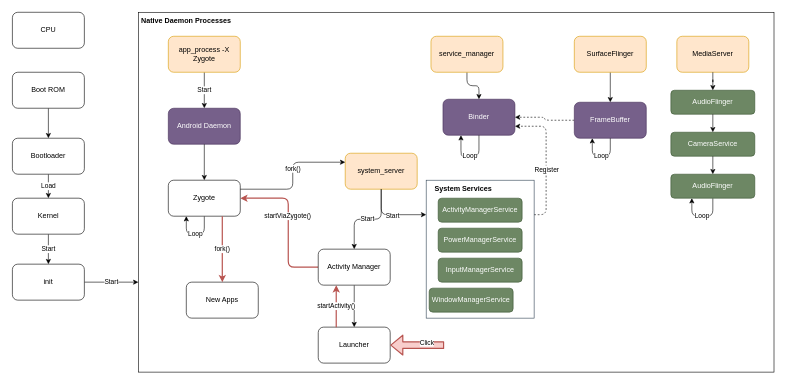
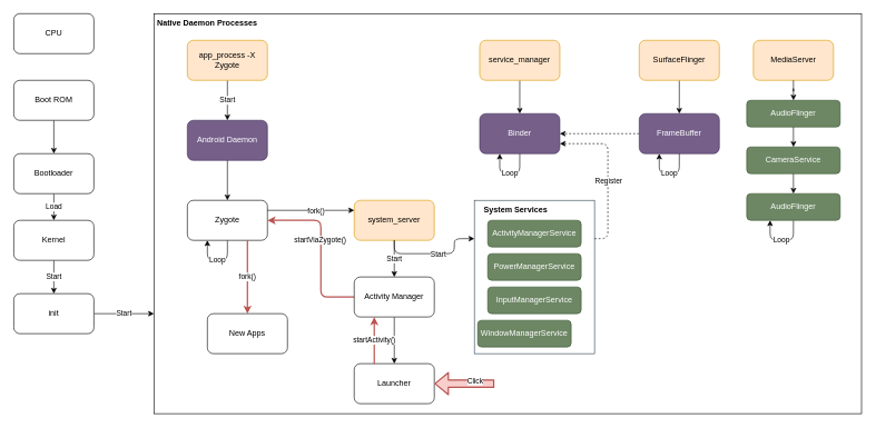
  <mxCell id="0" />
  <mxCell id="1" parent="0" />
  <mxCell id="2" value="CPU" style="rounded=1;whiteSpace=wrap;html=1;sketch=0;" vertex="1" parent="1"><mxGeometry x="20" y="20" width="120" height="60" as="geometry" /></mxCell>
  <mxCell id="3" value="Start" style="edgeStyle=orthogonalEdgeStyle;curved=0;rounded=1;sketch=0;orthogonalLoop=1;jettySize=auto;html=1;exitX=1;exitY=0.5;exitDx=0;exitDy=0;entryX=0;entryY=0.75;entryDx=0;entryDy=0;fontColor=#000000;strokeColor=default;strokeWidth=1;" edge="1" parent="1" source="4" target="61"><mxGeometry relative="1" as="geometry" /></mxCell>
  <mxCell id="4" value="init" style="rounded=1;whiteSpace=wrap;html=1;sketch=0;" vertex="1" parent="1"><mxGeometry x="20" y="440" width="120" height="60" as="geometry" /></mxCell>
  <mxCell id="5" value="Load" style="edgeStyle=orthogonalEdgeStyle;curved=0;rounded=1;sketch=0;orthogonalLoop=1;jettySize=auto;html=1;exitX=0.5;exitY=1;exitDx=0;exitDy=0;entryX=0.5;entryY=0;entryDx=0;entryDy=0;" edge="1" parent="1" source="6" target="8"><mxGeometry relative="1" as="geometry" /></mxCell>
  <mxCell id="6" value="Bootloader" style="rounded=1;whiteSpace=wrap;html=1;sketch=0;" vertex="1" parent="1"><mxGeometry x="20" y="230" width="120" height="60" as="geometry" /></mxCell>
  <mxCell id="7" value="Start" style="edgeStyle=orthogonalEdgeStyle;curved=0;rounded=1;sketch=0;orthogonalLoop=1;jettySize=auto;html=1;exitX=0.5;exitY=1;exitDx=0;exitDy=0;entryX=0.5;entryY=0;entryDx=0;entryDy=0;" edge="1" parent="1" source="8" target="4"><mxGeometry relative="1" as="geometry" /></mxCell>
  <mxCell id="8" value="Kernel" style="rounded=1;whiteSpace=wrap;html=1;sketch=0;" vertex="1" parent="1"><mxGeometry x="20" y="330" width="120" height="60" as="geometry" /></mxCell>
  <mxCell id="9" style="edgeStyle=orthogonalEdgeStyle;curved=0;rounded=1;sketch=0;orthogonalLoop=1;jettySize=auto;html=1;exitX=0.5;exitY=1;exitDx=0;exitDy=0;entryX=0.5;entryY=0;entryDx=0;entryDy=0;fontColor=#000000;" edge="1" parent="1" source="10" target="6"><mxGeometry relative="1" as="geometry" /></mxCell>
  <mxCell id="10" value="Boot ROM" style="rounded=1;whiteSpace=wrap;html=1;sketch=0;" vertex="1" parent="1"><mxGeometry x="20" y="120" width="120" height="60" as="geometry" /></mxCell>
  <mxCell id="11" value="" style="group" vertex="1" connectable="0" parent="1"><mxGeometry x="230" y="20" width="1060" height="600" as="geometry" /></mxCell>
  <mxCell id="12" value="Android Daemon" style="rounded=1;whiteSpace=wrap;html=1;sketch=0;fillColor=#76608a;fontColor=#ffffff;strokeColor=#432D57;" vertex="1" parent="11"><mxGeometry x="50" y="160" width="120" height="60" as="geometry" /></mxCell>
  <mxCell id="13" value="Loop" style="edgeStyle=orthogonalEdgeStyle;curved=0;rounded=1;sketch=0;orthogonalLoop=1;jettySize=auto;html=1;exitX=0.5;exitY=1;exitDx=0;exitDy=0;fontColor=#000000;entryX=0.25;entryY=1;entryDx=0;entryDy=0;" edge="1" parent="11" source="14" target="14"><mxGeometry relative="1" as="geometry"><Array as="points"><mxPoint x="110" y="370" /><mxPoint x="80" y="370" /></Array></mxGeometry></mxCell>
  <mxCell id="14" value="Zygote" style="rounded=1;whiteSpace=wrap;html=1;sketch=0;" vertex="1" parent="11"><mxGeometry x="50" y="280" width="120" height="60" as="geometry" /></mxCell>
  <mxCell id="15" style="edgeStyle=orthogonalEdgeStyle;curved=0;rounded=1;sketch=0;orthogonalLoop=1;jettySize=auto;html=1;exitX=0.5;exitY=1;exitDx=0;exitDy=0;entryX=0.5;entryY=0;entryDx=0;entryDy=0;" edge="1" parent="11" source="12" target="14"><mxGeometry relative="1" as="geometry" /></mxCell>
  <mxCell id="16" value="Launcher" style="rounded=1;whiteSpace=wrap;html=1;sketch=0;" vertex="1" parent="11"><mxGeometry x="300" y="525" width="120" height="60" as="geometry" /></mxCell>
- <mxCell id="17" value="system_server" style="rounded=1;whiteSpace=wrap;html=1;sketch=0;fillColor=#ffe6cc;strokeColor=#d79b00;" vertex="1" parent="11"><mxGeometry x="345" y="235" width="120" height="60" as="geometry" /></mxCell>
+ <mxCell id="17" value="system_server" style="rounded=1;whiteSpace=wrap;html=1;sketch=0;fillColor=#ffe6cc;strokeColor=#d79b00;" vertex="1" parent="11"><mxGeometry x="300" y="280" width="120" height="60" as="geometry" /></mxCell>
  <mxCell id="18" style="edgeStyle=orthogonalEdgeStyle;curved=0;rounded=1;sketch=0;orthogonalLoop=1;jettySize=auto;html=1;exitX=1;exitY=0.25;exitDx=0;exitDy=0;entryX=0;entryY=0.25;entryDx=0;entryDy=0;" edge="1" parent="11" source="14" target="17"><mxGeometry relative="1" as="geometry" /></mxCell>
  <mxCell id="19" value="fork()" style="edgeLabel;html=1;align=center;verticalAlign=middle;resizable=0;points=[];fontColor=#000000;" vertex="1" connectable="0" parent="18"><mxGeometry x="0.11" relative="1" as="geometry"><mxPoint as="offset" /></mxGeometry></mxCell>
  <mxCell id="20" value="Start" style="edgeStyle=orthogonalEdgeStyle;curved=0;rounded=1;sketch=0;orthogonalLoop=1;jettySize=auto;html=1;entryX=0.5;entryY=0;entryDx=0;entryDy=0;" edge="1" parent="11" source="21" target="12"><mxGeometry relative="1" as="geometry" /></mxCell>
  <mxCell id="21" value="app_process -X Zygote" style="rounded=1;whiteSpace=wrap;html=1;sketch=0;fillColor=#ffe6cc;strokeColor=#d79b00;" vertex="1" parent="11"><mxGeometry x="50" y="40" width="120" height="60" as="geometry" /></mxCell>
  <mxCell id="22" style="edgeStyle=orthogonalEdgeStyle;curved=0;rounded=1;sketch=0;orthogonalLoop=1;jettySize=auto;html=1;exitX=0.5;exitY=1;exitDx=0;exitDy=0;entryX=0.5;entryY=0;entryDx=0;entryDy=0;" edge="1" parent="11" source="25" target="16"><mxGeometry relative="1" as="geometry" /></mxCell>
  <mxCell id="23" style="edgeStyle=orthogonalEdgeStyle;curved=0;rounded=1;sketch=0;orthogonalLoop=1;jettySize=auto;html=1;exitX=0;exitY=0.5;exitDx=0;exitDy=0;entryX=1;entryY=0.5;entryDx=0;entryDy=0;fontColor=#000000;fillColor=#f8cecc;strokeColor=#b85450;strokeWidth=2;" edge="1" parent="11" source="25" target="14"><mxGeometry relative="1" as="geometry"><Array as="points"><mxPoint x="250" y="425" /><mxPoint x="250" y="310" /></Array></mxGeometry></mxCell>
  <mxCell id="24" value="startViaZygote()" style="edgeLabel;html=1;align=center;verticalAlign=middle;resizable=0;points=[];fontColor=#000000;" vertex="1" connectable="0" parent="23"><mxGeometry x="0.111" y="2" relative="1" as="geometry"><mxPoint as="offset" /></mxGeometry></mxCell>
  <mxCell id="25" value="Activity Manager" style="rounded=1;whiteSpace=wrap;html=1;sketch=0;" vertex="1" parent="11"><mxGeometry x="300" y="395" width="120" height="60" as="geometry" /></mxCell>
  <mxCell id="26" value="startActivity()" style="edgeStyle=orthogonalEdgeStyle;curved=0;rounded=1;sketch=0;orthogonalLoop=1;jettySize=auto;html=1;exitX=0.25;exitY=0;exitDx=0;exitDy=0;entryX=0.25;entryY=1;entryDx=0;entryDy=0;fontColor=#000000;fillColor=#f8cecc;strokeColor=#b85450;strokeWidth=2;" edge="1" parent="11" source="16" target="25"><mxGeometry relative="1" as="geometry" /></mxCell>
  <mxCell id="27" value="Start" style="edgeStyle=orthogonalEdgeStyle;curved=0;rounded=1;sketch=0;orthogonalLoop=1;jettySize=auto;html=1;exitX=0.5;exitY=1;exitDx=0;exitDy=0;entryX=0.5;entryY=0;entryDx=0;entryDy=0;" edge="1" parent="11" source="17" target="25"><mxGeometry relative="1" as="geometry" /></mxCell>
  <mxCell id="28" value="" style="endArrow=classic;html=1;rounded=1;sketch=0;curved=0;entryX=1;entryY=0.5;entryDx=0;entryDy=0;fontColor=#000000;fillColor=#f8cecc;strokeColor=#b85450;strokeWidth=2;shape=flexArrow;" edge="1" parent="11" target="16"><mxGeometry width="50" height="50" relative="1" as="geometry"><mxPoint x="510" y="555" as="sourcePoint" /><mxPoint x="120" y="740" as="targetPoint" /></mxGeometry></mxCell>
  <mxCell id="29" value="Click" style="edgeLabel;html=1;align=center;verticalAlign=middle;resizable=0;points=[];" vertex="1" connectable="0" parent="28"><mxGeometry x="-0.25" y="1" relative="1" as="geometry"><mxPoint x="4" y="-6" as="offset" /></mxGeometry></mxCell>
  <mxCell id="30" value="New Apps" style="rounded=1;whiteSpace=wrap;html=1;sketch=0;fontColor=#000000;" vertex="1" parent="11"><mxGeometry x="80" y="450" width="120" height="60" as="geometry" /></mxCell>
  <mxCell id="31" value="fork()" style="edgeStyle=orthogonalEdgeStyle;curved=0;rounded=1;sketch=0;orthogonalLoop=1;jettySize=auto;html=1;exitX=0.75;exitY=1;exitDx=0;exitDy=0;entryX=0.5;entryY=0;entryDx=0;entryDy=0;fontColor=#000000;fillColor=#f8cecc;strokeColor=#b85450;strokeWidth=2;" edge="1" parent="11" source="14" target="30"><mxGeometry relative="1" as="geometry" /></mxCell>
- <mxCell id="32" value="Binder" style="rounded=1;whiteSpace=wrap;html=1;sketch=0;fillColor=#76608a;fontColor=#ffffff;strokeColor=#432D57;" vertex="1" parent="11"><mxGeometry x="508" y="145" width="120" height="60" as="geometry" /></mxCell>
+ <mxCell id="32" value="Binder" style="rounded=1;whiteSpace=wrap;html=1;sketch=0;fillColor=#76608a;fontColor=#ffffff;strokeColor=#432D57;" vertex="1" parent="11"><mxGeometry x="488" y="150" width="120" height="60" as="geometry" /></mxCell>
  <mxCell id="33" value="Loop" style="edgeStyle=orthogonalEdgeStyle;curved=0;rounded=1;sketch=0;orthogonalLoop=1;jettySize=auto;html=1;exitX=0.5;exitY=1;exitDx=0;exitDy=0;fontColor=#000000;entryX=0.25;entryY=1;entryDx=0;entryDy=0;" edge="1" parent="11" source="32" target="32"><mxGeometry relative="1" as="geometry"><Array as="points"><mxPoint x="548" y="240" /><mxPoint x="518" y="240" /></Array><mxPoint x="548" y="220" as="sourcePoint" /><mxPoint x="518" y="220" as="targetPoint" /></mxGeometry></mxCell>
  <mxCell id="34" value="" style="edgeStyle=orthogonalEdgeStyle;curved=0;rounded=1;sketch=0;orthogonalLoop=1;jettySize=auto;html=1;entryX=0.5;entryY=0;entryDx=0;entryDy=0;" edge="1" parent="11" source="35" target="32"><mxGeometry relative="1" as="geometry" /></mxCell>
  <mxCell id="35" value="service_manager" style="rounded=1;whiteSpace=wrap;html=1;sketch=0;fillColor=#ffe6cc;strokeColor=#d79b00;" vertex="1" parent="11"><mxGeometry x="488" y="40" width="120" height="60" as="geometry" /></mxCell>
  <mxCell id="36" style="edgeStyle=orthogonalEdgeStyle;curved=0;rounded=1;sketch=0;orthogonalLoop=1;jettySize=auto;html=1;exitX=1;exitY=0.25;exitDx=0;exitDy=0;entryX=1;entryY=0.75;entryDx=0;entryDy=0;fontColor=#000000;strokeColor=default;dashed=1;" edge="1" parent="11" source="52" target="32"><mxGeometry relative="1" as="geometry" /></mxCell>
  <mxCell id="37" value="Register" style="edgeLabel;html=1;align=center;verticalAlign=middle;resizable=0;points=[];fontColor=#000000;" vertex="1" connectable="0" parent="36"><mxGeometry x="0.361" relative="1" as="geometry"><mxPoint y="53" as="offset" /></mxGeometry></mxCell>
  <mxCell id="38" style="edgeStyle=orthogonalEdgeStyle;curved=0;rounded=1;sketch=0;orthogonalLoop=1;jettySize=auto;html=1;exitX=0;exitY=0.5;exitDx=0;exitDy=0;entryX=1;entryY=0.5;entryDx=0;entryDy=0;dashed=1;fontColor=#000000;strokeColor=default;" edge="1" parent="11" source="39" target="32"><mxGeometry relative="1" as="geometry" /></mxCell>
  <mxCell id="39" value="FrameBuffer" style="rounded=1;whiteSpace=wrap;html=1;sketch=0;fillColor=#76608a;fontColor=#ffffff;strokeColor=#432D57;" vertex="1" parent="11"><mxGeometry x="727" y="150" width="120" height="60" as="geometry" /></mxCell>
  <mxCell id="40" value="Loop" style="edgeStyle=orthogonalEdgeStyle;curved=0;rounded=1;sketch=0;orthogonalLoop=1;jettySize=auto;html=1;exitX=0.5;exitY=1;exitDx=0;exitDy=0;fontColor=#000000;entryX=0.25;entryY=1;entryDx=0;entryDy=0;" edge="1" parent="11" source="39" target="39"><mxGeometry relative="1" as="geometry"><Array as="points"><mxPoint x="787" y="240" /><mxPoint x="757" y="240" /></Array><mxPoint x="787" y="220" as="sourcePoint" /><mxPoint x="757" y="220" as="targetPoint" /></mxGeometry></mxCell>
  <mxCell id="41" value="" style="edgeStyle=orthogonalEdgeStyle;curved=0;rounded=1;sketch=0;orthogonalLoop=1;jettySize=auto;html=1;entryX=0.5;entryY=0;entryDx=0;entryDy=0;" edge="1" parent="11" source="42" target="39"><mxGeometry relative="1" as="geometry" /></mxCell>
  <mxCell id="42" value="SurfaceFlinger" style="rounded=1;whiteSpace=wrap;html=1;sketch=0;fillColor=#ffe6cc;strokeColor=#d79b00;" vertex="1" parent="11"><mxGeometry x="727" y="40" width="120" height="60" as="geometry" /></mxCell>
  <mxCell id="43" value="Loop" style="edgeStyle=orthogonalEdgeStyle;curved=0;rounded=1;sketch=0;orthogonalLoop=1;jettySize=auto;html=1;exitX=0.5;exitY=1;exitDx=0;exitDy=0;fontColor=#000000;entryX=0.25;entryY=1;entryDx=0;entryDy=0;" edge="1" parent="11" source="49" target="49"><mxGeometry relative="1" as="geometry"><Array as="points"><mxPoint x="958" y="340" /><mxPoint x="923" y="340" /></Array><mxPoint x="958" y="310" as="sourcePoint" /><mxPoint x="928" y="310" as="targetPoint" /></mxGeometry></mxCell>
  <mxCell id="44" value="MediaServer" style="rounded=1;whiteSpace=wrap;html=1;sketch=0;fillColor=#ffe6cc;strokeColor=#d79b00;" vertex="1" parent="11"><mxGeometry x="898" y="40" width="120" height="60" as="geometry" /></mxCell>
  <mxCell id="45" value="AudioFlinger" style="rounded=1;whiteSpace=wrap;html=1;sketch=0;fillColor=#6d8764;strokeColor=#3A5431;fontColor=#ffffff;" vertex="1" parent="11"><mxGeometry x="888" y="130" width="140" height="40" as="geometry" /></mxCell>
  <mxCell id="46" value="" style="edgeStyle=orthogonalEdgeStyle;curved=0;rounded=1;sketch=0;orthogonalLoop=1;jettySize=auto;html=1;entryX=0.5;entryY=0;entryDx=0;entryDy=0;" edge="1" parent="11" source="44" target="45"><mxGeometry relative="1" as="geometry"><mxPoint x="958" y="150" as="targetPoint" /></mxGeometry></mxCell>
  <mxCell id="47" value="CameraService" style="rounded=1;whiteSpace=wrap;html=1;sketch=0;fillColor=#6d8764;strokeColor=#3A5431;fontColor=#ffffff;" vertex="1" parent="11"><mxGeometry x="888" y="200" width="140" height="40" as="geometry" /></mxCell>
  <mxCell id="48" style="edgeStyle=orthogonalEdgeStyle;curved=0;rounded=1;sketch=0;orthogonalLoop=1;jettySize=auto;html=1;exitX=0.5;exitY=1;exitDx=0;exitDy=0;entryX=0.5;entryY=0;entryDx=0;entryDy=0;fontColor=#000000;strokeColor=default;" edge="1" parent="11" source="45" target="47"><mxGeometry relative="1" as="geometry" /></mxCell>
  <mxCell id="49" value="AudioFlinger" style="rounded=1;whiteSpace=wrap;html=1;sketch=0;fillColor=#6d8764;strokeColor=#3A5431;fontColor=#ffffff;" vertex="1" parent="11"><mxGeometry x="888" y="270" width="140" height="40" as="geometry" /></mxCell>
  <mxCell id="50" style="edgeStyle=orthogonalEdgeStyle;curved=0;rounded=1;sketch=0;orthogonalLoop=1;jettySize=auto;html=1;exitX=0.5;exitY=1;exitDx=0;exitDy=0;entryX=0.5;entryY=0;entryDx=0;entryDy=0;fontColor=#000000;strokeColor=default;" edge="1" parent="11" source="47" target="49"><mxGeometry relative="1" as="geometry" /></mxCell>
  <mxCell id="51" value="" style="group" vertex="1" connectable="0" parent="11"><mxGeometry x="480" y="280" width="180" height="230" as="geometry" /></mxCell>
  <mxCell id="52" value="" style="rounded=0;whiteSpace=wrap;html=1;sketch=0;fontColor=#ffffff;fillColor=none;strokeColor=#314354;" vertex="1" parent="51"><mxGeometry width="180" height="230" as="geometry" /></mxCell>
  <mxCell id="53" value="ActivityManagerService" style="rounded=1;whiteSpace=wrap;html=1;sketch=0;fillColor=#6d8764;strokeColor=#3A5431;fontColor=#ffffff;" vertex="1" parent="51"><mxGeometry x="20" y="30" width="140" height="40" as="geometry" /></mxCell>
  <mxCell id="54" value="PowerManagerService" style="rounded=1;whiteSpace=wrap;html=1;sketch=0;fillColor=#6d8764;strokeColor=#3A5431;fontColor=#ffffff;" vertex="1" parent="51"><mxGeometry x="20" y="80" width="140" height="40" as="geometry" /></mxCell>
  <mxCell id="55" value="InputManagerService" style="rounded=1;whiteSpace=wrap;html=1;sketch=0;fillColor=#6d8764;strokeColor=#3A5431;fontColor=#ffffff;" vertex="1" parent="51"><mxGeometry x="20" y="130" width="140" height="40" as="geometry" /></mxCell>
  <mxCell id="56" value="WindowManagerService" style="rounded=1;whiteSpace=wrap;html=1;sketch=0;fillColor=#6d8764;strokeColor=#3A5431;fontColor=#ffffff;" vertex="1" parent="51"><mxGeometry x="5" y="180" width="140" height="40" as="geometry" /></mxCell>
  <mxCell id="57" value="System Services" style="text;html=1;strokeColor=none;fillColor=none;align=center;verticalAlign=middle;whiteSpace=wrap;rounded=0;sketch=0;fontColor=#000000;fontStyle=1" vertex="1" parent="51"><mxGeometry x="12" width="100" height="30" as="geometry" /></mxCell>
  <mxCell id="58" style="edgeStyle=orthogonalEdgeStyle;curved=0;rounded=1;sketch=0;orthogonalLoop=1;jettySize=auto;html=1;exitX=0.5;exitY=1;exitDx=0;exitDy=0;entryX=0;entryY=0.25;entryDx=0;entryDy=0;fontColor=#000000;strokeColor=default;strokeWidth=1;" edge="1" parent="11" source="17" target="52"><mxGeometry relative="1" as="geometry" /></mxCell>
  <mxCell id="59" value="Start" style="edgeLabel;html=1;align=center;verticalAlign=middle;resizable=0;points=[];fontColor=#000000;" vertex="1" connectable="0" parent="58"><mxGeometry x="0.042" y="-1" relative="1" as="geometry"><mxPoint as="offset" /></mxGeometry></mxCell>
  <mxCell id="60" value="" style="group" vertex="1" connectable="0" parent="11"><mxGeometry width="1060" height="600" as="geometry" /></mxCell>
  <mxCell id="61" value="" style="rounded=0;whiteSpace=wrap;html=1;sketch=0;fillColor=none;" vertex="1" parent="60"><mxGeometry width="1060" height="600" as="geometry" /></mxCell>
  <mxCell id="62" value="Native Daemon Processes" style="text;html=1;strokeColor=none;fillColor=none;align=center;verticalAlign=middle;whiteSpace=wrap;rounded=0;sketch=0;fontColor=#000000;fontStyle=1" vertex="1" parent="60"><mxGeometry width="160" height="30" as="geometry" /></mxCell>
